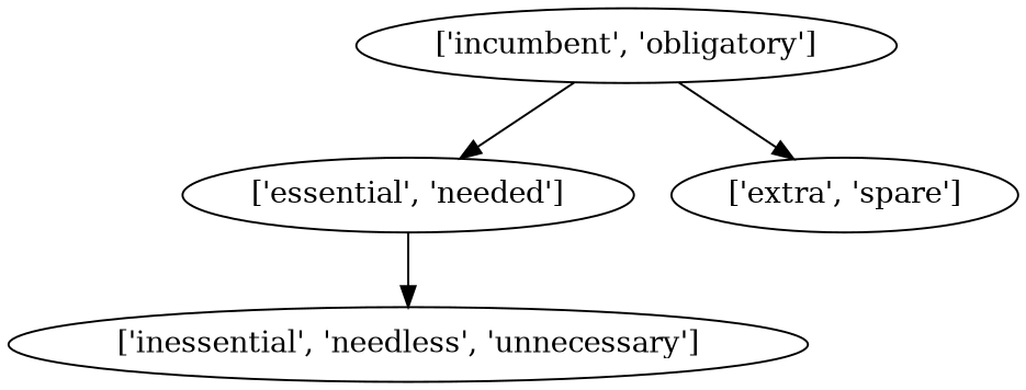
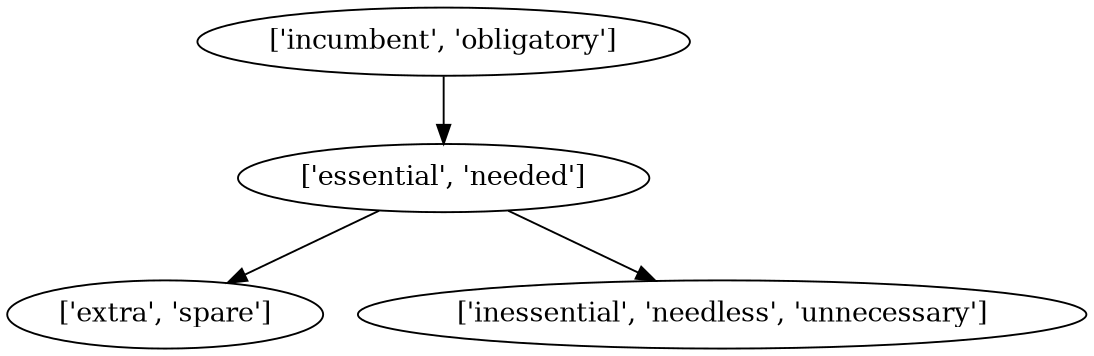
  strict digraph {
    "['incumbent', 'obligatory']"
    "['essential', 'needed']"
    "['extra', 'spare']"
    "['inessential', 'needless', 'unnecessary']"
    "['incumbent', 'obligatory']" -> "['essential', 'needed']"
-   "['incumbent', 'obligatory']" -> "['extra', 'spare']"
+   "['essential', 'needed']" -> "['extra', 'spare']"
    "['essential', 'needed']" -> "['inessential', 'needless', 'unnecessary']"
  }
